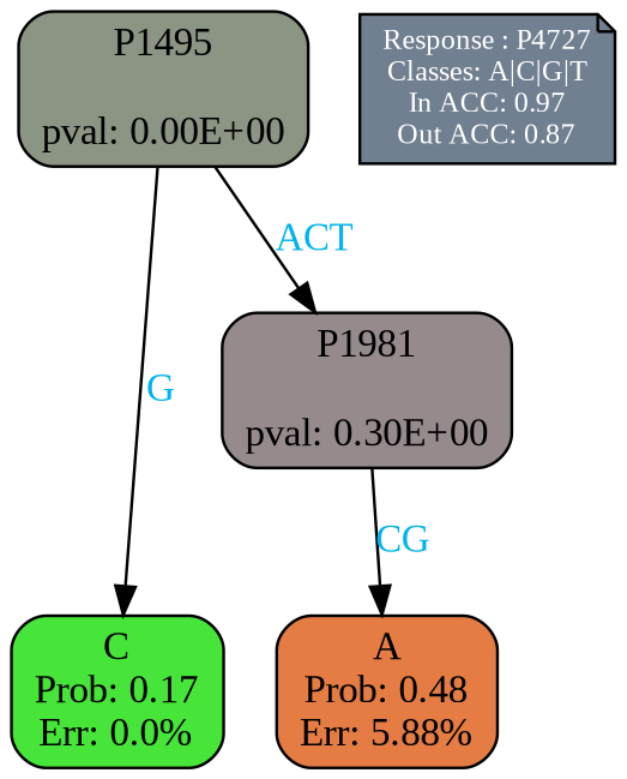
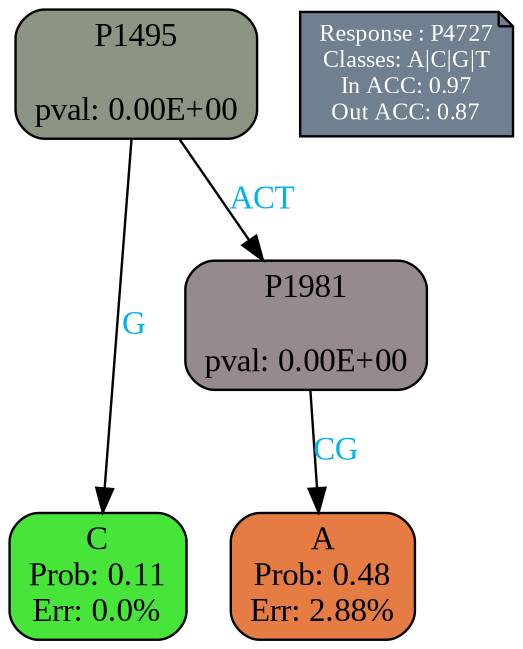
  digraph {
    fontname="Liberation Serif"
    ranksep=equally
    splines=polylines
    node [color=black fontname="Liberation Serif" shape=box style="filled, rounded"]
    edge [fontcolor=deepskyblue2 fontname="Liberation Serif"]
-   n1 [fillcolor="#e47c43" label="A\nProb: 0.48\nErr: 5.88%"]
-   n2 [fillcolor="#47e539" label="C\nProb: 0.17\nErr: 0.0%"]
+   n1 [fillcolor="#e47c43" label="A\nProb: 0.48\nErr: 2.88%"]
+   n2 [fillcolor="#47e539" label="C\nProb: 0.11\nErr: 0.0%"]
    n3 [align=left fillcolor=slategray fontcolor=white fontsize=10 label="Response : P4727\nClasses: A|C|G|T\nIn ACC: 0.97\nOut ACC: 0.87\n" shape=note style=filled]
    n4 [fillcolor="#8c9584" label="P1495\n\npval: 0.00E+00"]
-   n5 [fillcolor="#958b8d" label="P1981\n\npval: 0.30E+00"]
+   n5 [fillcolor="#958b8d" label="P1981\n\npval: 0.00E+00"]
    subgraph sub_1 {
      rank=same
      n1
      n2
    }
    subgraph sub_2 {
      rank=same
      n3
      n4
    }
    n4 -> n2 [label=G]
    n4 -> n5 [label=ACT]
    n5 -> n1 [label=CG]
  }
